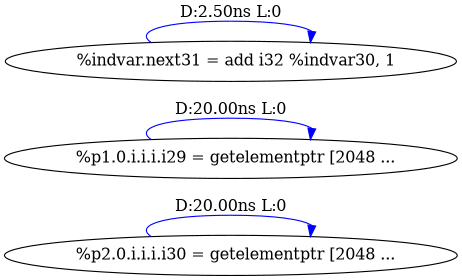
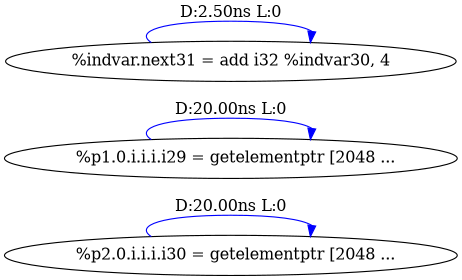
  digraph {
    rankdir=LR
    edge [color=blue]
    n1 [label="  %p2.0.i.i.i.i30 = getelementptr [2048 ..."]
    n2 [label="  %p1.0.i.i.i.i29 = getelementptr [2048 ..."]
-   n3 [label="  %indvar.next31 = add i32 %indvar30, 1"]
+   n3 [label="%indvar.next31 = add i32 %indvar30, 4"]
    n1 -> n1 [label="D:20.00ns L:0"]
    n2 -> n2 [label="D:20.00ns L:0"]
    n3 -> n3 [label="D:2.50ns L:0"]
  }
